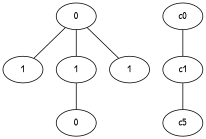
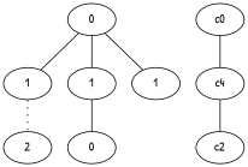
  graph {
    fontname="Patrick Hand"
    node [fontname="Patrick Hand"]
    edge [fontname="Patrick Hand"]
    n1 [label=0]
    n2 [label=1]
    n3 [label=1]
    n4 [label=1]
+   n5 [label=2]
    n6 [label=0]
    c0
-   c1
-   c2 [label=c5]
+   c1 [label=c4]
+   c2
    n1 -- n2
    n1 -- n3
    n1 -- n4
+   n2 -- n5 [style=dotted]
    n3 -- n6
    c0 -- c1
    c1 -- c2 [style=solid]
  }
